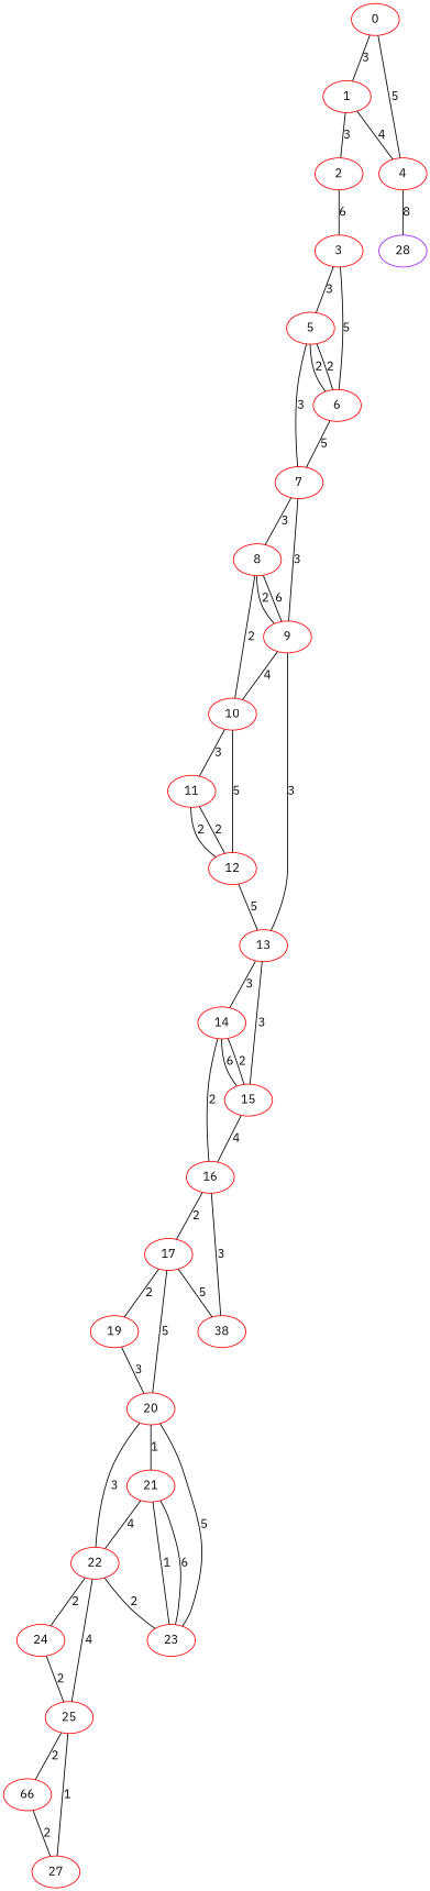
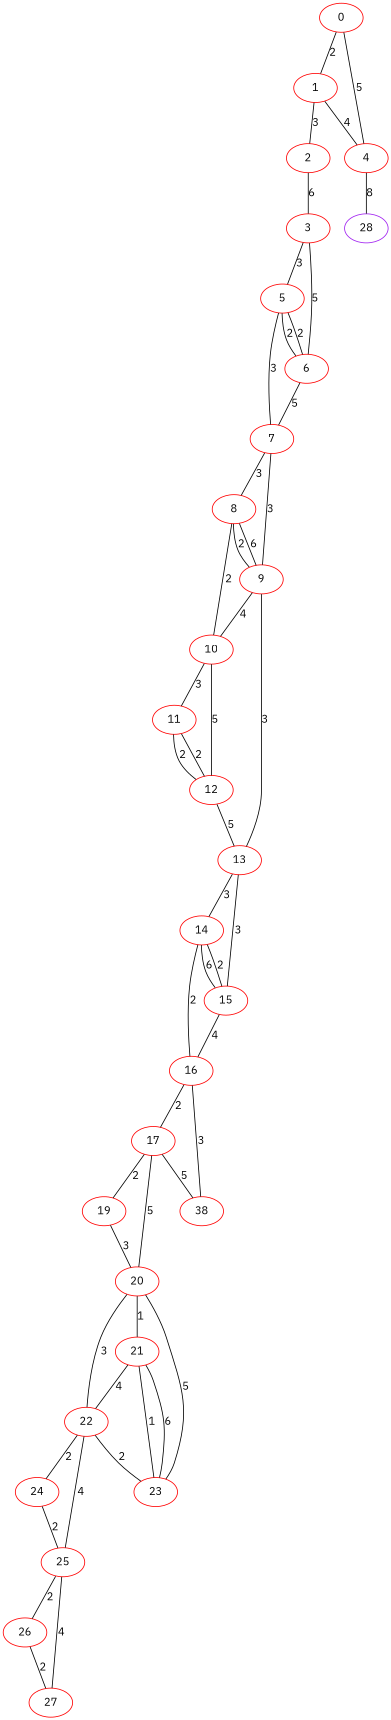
  graph {
    fontname="IBM Plex Sans"
    node [color=red fontname="IBM Plex Sans" weight=1]
    edge [fontname="IBM Plex Sans"]
    0
    1
    4
    2
    28 [color=purple weight=4]
    3
    5
    6
    7
    8
    9
    10
    13
    11
    12
    14
    15
    16
    17
    n20 [label=38]
    19
    20
    21
    22
    23
    24
    25
-   26 [label=66]
+   26
    27
-   0 -- 1 [label=3]
+   0 -- 1 [label=2]
    0 -- 4 [label=5]
    1 -- 4 [label=4]
    1 -- 2 [label=3]
    4 -- 28 [label=8]
    2 -- 3 [label=6]
    3 -- 5 [label=3]
    3 -- 6 [label=5]
    5 -- 6 [label=2]
    5 -- 6 [label=2]
    5 -- 7 [label=3]
    6 -- 7 [label=5]
    7 -- 8 [label=3]
    7 -- 9 [label=3]
    8 -- 9 [label=2]
    8 -- 9 [label=6]
    8 -- 10 [label=2]
    9 -- 10 [label=4]
    9 -- 13 [label=3]
    10 -- 11 [label=3]
    10 -- 12 [label=5]
    13 -- 14 [label=3]
    13 -- 15 [label=3]
    11 -- 12 [label=2]
    11 -- 12 [label=2]
    12 -- 13 [label=5]
    14 -- 15 [label=6]
    14 -- 15 [label=2]
    14 -- 16 [label=2]
    15 -- 16 [label=4]
    16 -- 17 [label=2]
    16 -- n20 [label=3]
    17 -- n20 [label=5]
    17 -- 19 [label=2]
    17 -- 20 [label=5]
    19 -- 20 [label=3]
    20 -- 21 [label=1]
    20 -- 22 [label=3]
    20 -- 23 [label=5]
    21 -- 22 [label=4]
    21 -- 23 [label=1]
    21 -- 23 [label=6]
    22 -- 23 [label=2]
    22 -- 24 [label=2]
    22 -- 25 [label=4]
    24 -- 25 [label=2]
    25 -- 26 [label=2]
-   25 -- 27 [label=1]
+   25 -- 27 [label=4]
    26 -- 27 [label=2]
  }
